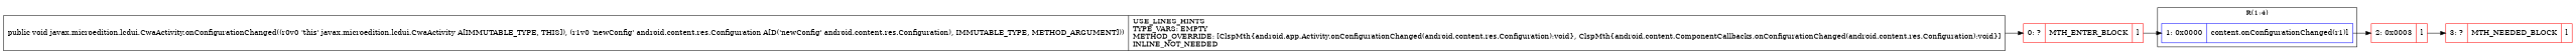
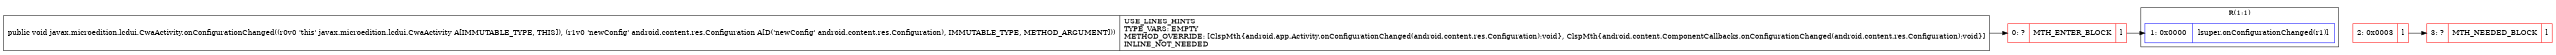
  digraph {
    rankdir=LR
    node [color=red shape=record]
-   n1 [color=blue label="{1\:\ 0x0000|content.onConfigurationChanged(r1)l}"]
+   n1 [color=blue label="{1\:\ 0x0000|lsuper.onConfigurationChanged(r1)l}"]
    n2 [label="{2\:\ 0x0003|l}"]
    n3 [label="{3\:\ ?|MTH_NEEDED_BLOCK\l|l}"]
    n4 [label="{0\:\ ?|MTH_ENTER_BLOCK\l|l}"]
    n5 [label="{public void javax.microedition.lcdui.CwaActivity.onConfigurationChanged((r0v0 'this' javax.microedition.lcdui.CwaActivity A[IMMUTABLE_TYPE, THIS]), (r1v0 'newConfig' android.content.res.Configuration A[D('newConfig' android.content.res.Configuration), IMMUTABLE_TYPE, METHOD_ARGUMENT]))  | USE_LINES_HINTS\lTYPE_VARS: EMPTY\lMETHOD_OVERRIDE: [ClspMth\{android.app.Activity.onConfigurationChanged(android.content.res.Configuration):void\}, ClspMth\{android.content.ComponentCallbacks.onConfigurationChanged(android.content.res.Configuration):void\}]\lINLINE_NOT_NEEDED\l}" color=""]
    subgraph cluster_1 {
-     label="R(1:4)"
+     label="R(1:1)"
      n1
    }
-   n1 -> n2
    n2 -> n3
    n4 -> n1
    n5 -> n4
  }
